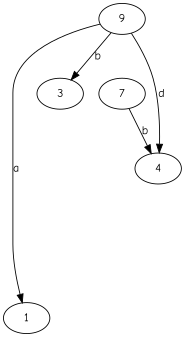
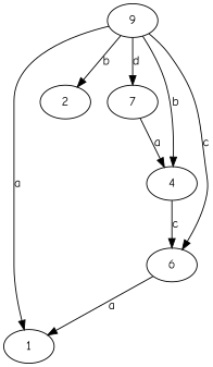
  strict digraph {
    fontname="Comic Neue"
    node [fontname="Comic Neue"]
    edge [fontname="Comic Neue"]
    n1 [label=9]
    1
-   3
+   3 [label=2]
    4
+   6
    7
    n1 -> 1 [label=a]
    n1 -> 3 [label=b]
-   n1 -> 4 [label=d]
-   7 -> 4 [label=b]
+   n1 -> 4 [label=b]
+   n1 -> 6 [label=c]
+   n1 -> 7 [label=d]
+   4 -> 6 [label=c]
+   6 -> 1 [label=a]
+   7 -> 4 [label=a]
  }
